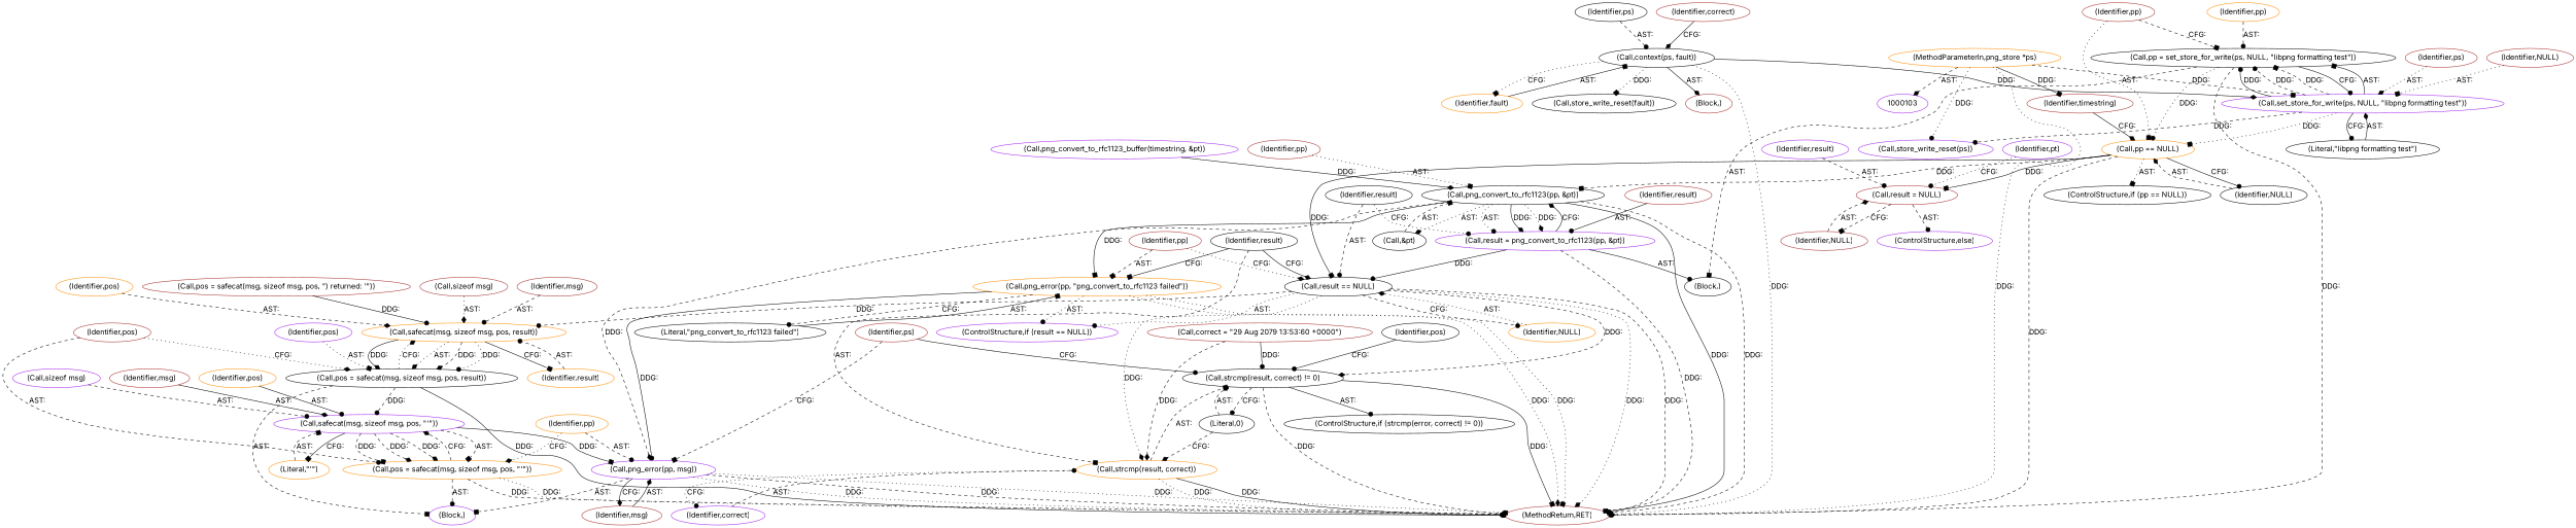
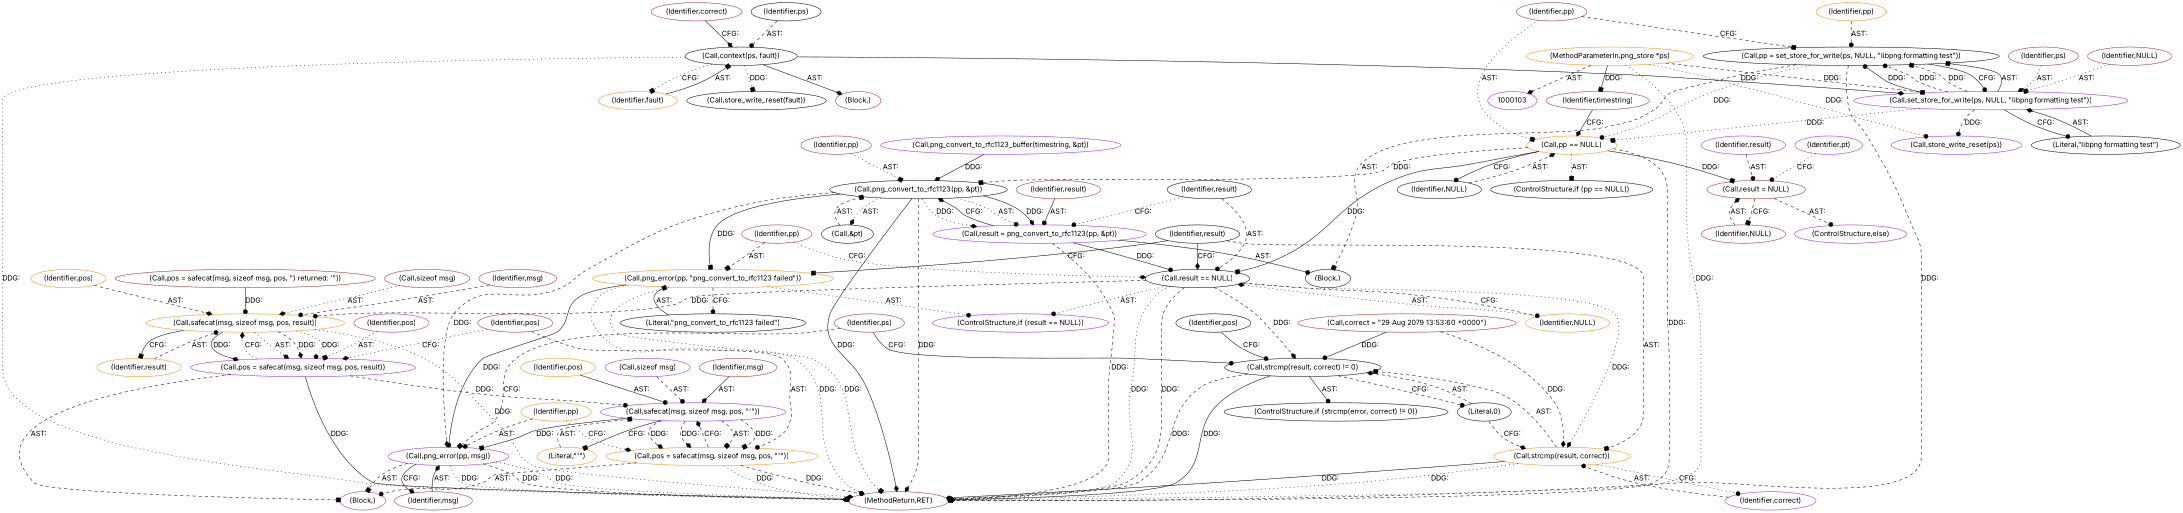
  digraph {
    fontname=Inter
    node [color=brown fontname=Inter]
    edge [arrowhead=dot fontname=Inter style=dashed]
    n1 [color=black label="(Call,pp = set_store_for_write(ps, NULL, \"libpng formatting test\"))"]
    n2 [color=purple label="(Call,set_store_for_write(ps, NULL, \"libpng formatting test\"))"]
    n3 [color=darkorange label="(Call,pp == NULL)"]
    n4 [label="(MethodReturn,RET)"]
    n5 [color=black label="(Block,)"]
    n6 [color=purple label="(Call,store_write_reset(ps))"]
    n7 [color=black label="(Literal,\"libpng formatting test\")"]
    n8 [label="(Call,result = NULL)"]
    n9 [color=black label="(Call,png_convert_to_rfc1123(pp, &pt))"]
    n10 [color=black label="(Call,result == NULL)"]
    n11 [color=black label="(ControlStructure,if (pp == NULL))"]
    n12 [color=black label="(Identifier,NULL)"]
    n13 [color=black label="(Call,context(ps, fault))"]
    n14 [color=black label="(Call,store_write_reset(fault))"]
    n15 [label="(Block,)"]
    n16 [color=darkorange label="(Identifier,fault)"]
    n17 [color=darkorange label="(MethodParameterIn,png_store *ps)"]
    1000103 [color=purple]
    n19 [label="(Identifier,timestring)"]
    n20 [label="(Identifier,NULL)"]
    n21 [color=purple label="(ControlStructure,else)"]
    n22 [color=purple label="(Call,result = png_convert_to_rfc1123(pp, &pt))"]
    n23 [color=purple label="(Call,png_error(pp, msg))"]
    n24 [color=darkorange label="(Call,png_error(pp, \"png_convert_to_rfc1123 failed\"))"]
    n25 [color=black label="(Call,&pt)"]
    n26 [color=black label="(Call,strcmp(result, correct) != 0)"]
    n27 [color=darkorange label="(Call,strcmp(result, correct))"]
    n28 [color=darkorange label="(Call,safecat(msg, sizeof msg, pos, result))"]
    n29 [color=darkorange label="(Identifier,NULL)"]
    n30 [color=purple label="(ControlStructure,if (result == NULL))"]
    n31 [color=purple label="(Block,)"]
    n32 [label="(Identifier,msg)"]
    n33 [color=black label="(Literal,\"png_convert_to_rfc1123 failed\")"]
    n34 [color=black label="(Literal,0)"]
    n35 [color=black label="(ControlStructure,if (strcmp(error, correct) != 0))"]
    n36 [color=purple label="(Identifier,correct)"]
-   n37 [color=black label="(Call,pos = safecat(msg, sizeof msg, pos, result))"]
+   n37 [color=purple label="(Call,pos = safecat(msg, sizeof msg, pos, result))"]
    n38 [color=darkorange label="(Identifier,result)"]
    n39 [color=purple label="(Call,safecat(msg, sizeof msg, pos, \"'\"))"]
    n40 [color=darkorange label="(Call,pos = safecat(msg, sizeof msg, pos, \"'\"))"]
    n41 [color=darkorange label="(Literal,\"'\")"]
    n42 [color=darkorange label="(Identifier,pp)"]
    n43 [color=purple label="(Identifier,result)"]
    n44 [color=darkorange label="(Identifier,pp)"]
    n45 [color=purple label="(Call,sizeof msg)"]
    n46 [color=black label="(Identifier,pos)"]
    n47 [label="(Identifier,result)"]
    n48 [color=purple label="(Identifier,pos)"]
    n49 [label="(Identifier,msg)"]
    n50 [label="(Call,correct = \"29 Aug 2079 13:53:60 +0000\")"]
    n51 [label="(Call,sizeof msg)"]
    n52 [color=purple label="(Call,png_convert_to_rfc1123_buffer(timestring, &pt))"]
    n53 [label="(Identifier,pos)"]
    n54 [label="(Identifier,ps)"]
    n55 [label="(Identifier,msg)"]
    n56 [label="(Identifier,correct)"]
    n57 [color=darkorange label="(Identifier,pos)"]
    n58 [label="(Identifier,pp)"]
    n59 [label="(Identifier,ps)"]
    n60 [color=black label="(Identifier,result)"]
    n61 [color=darkorange label="(Identifier,pos)"]
    n62 [color=black label="(Identifier,ps)"]
    n63 [label="(Identifier,pp)"]
    n64 [label="(Call,pos = safecat(msg, sizeof msg, pos, \") returned: '\"))"]
    n65 [label="(Identifier,NULL)"]
    n66 [color=purple label="(Identifier,pt)"]
    n67 [label="(Identifier,pp)"]
    n68 [color=black label="(Identifier,result)"]
    n1 -> n2 [label="CFG: " style=solid]
    n1 -> n3 [label="DDG: " style=dotted]
    n1 -> n4 [arrowhead=box label="DDG: "]
    n1 -> n5 [arrowhead=box label="AST: "]
    n2 -> n1 [arrowhead=box label="AST: " style=solid]
    n2 -> n1 [label="DDG: " style=solid]
    n2 -> n1 [label="DDG: "]
    n2 -> n1 [arrowhead=box label="DDG: "]
    n2 -> n3 [arrowhead=box label="DDG: " style=dotted]
    n2 -> n6 [label="DDG: "]
    n2 -> n7 [label="CFG: " style=solid]
    n3 -> n4 [arrowhead=diamond label="DDG: "]
    n3 -> n8 [arrowhead=box label="DDG: " style=solid]
    n3 -> n9 [arrowhead=box label="DDG: "]
    n3 -> n10 [arrowhead=box label="DDG: " style=solid]
    n3 -> n11 [arrowhead=box label="AST: " style=dotted]
    n3 -> n12 [label="CFG: " style=solid]
    n7 -> n2 [arrowhead=diamond label="AST: " style=solid]
    n8 -> n20 [arrowhead=box label="CFG: "]
    n8 -> n21 [label="AST: "]
    n9 -> n4 [arrowhead=diamond label="DDG: " style=solid]
    n9 -> n4 [arrowhead=diamond label="DDG: "]
    n9 -> n22 [label="AST: " style=dotted]
    n9 -> n22 [arrowhead=diamond label="DDG: " style=solid]
    n9 -> n22 [arrowhead=diamond label="DDG: " style=dotted]
    n9 -> n23 [arrowhead=diamond label="DDG: "]
    n9 -> n24 [arrowhead=box label="DDG: " style=solid]
    n9 -> n25 [arrowhead=diamond label="AST: " style=dotted]
    n10 -> n4 [arrowhead=diamond label="DDG: " style=dotted]
    n10 -> n4 [arrowhead=box label="DDG: "]
    n10 -> n26 [arrowhead=diamond label="DDG: "]
    n10 -> n27 [arrowhead=diamond label="DDG: " style=dotted]
    n10 -> n28 [label="DDG: "]
    n10 -> n29 [label="CFG: "]
    n10 -> n30 [label="AST: " style=dotted]
    n12 -> n3 [arrowhead=diamond label="AST: "]
    n13 -> n2 [arrowhead=diamond label="DDG: " style=solid]
    n13 -> n4 [label="DDG: " style=dotted]
    n13 -> n14 [arrowhead=box label="DDG: " style=dotted]
    n13 -> n15 [arrowhead=diamond label="AST: " style=solid]
    n13 -> n16 [arrowhead=box label="CFG: " style=dotted]
    n16 -> n13 [arrowhead=box label="AST: " style=solid]
    n17 -> n2 [arrowhead=box label="DDG: "]
    n17 -> n4 [label="DDG: " style=dotted]
    n17 -> n6 [label="DDG: " style=dotted]
    n17 -> 1000103 [arrowhead=diamond label="AST: "]
    n17 -> n19 [arrowhead=box label="DDG: " style=solid]
    n19 -> n3 [arrowhead=diamond label="CFG: " style=solid]
    n20 -> n8 [arrowhead=diamond label="AST: "]
    n22 -> n4 [arrowhead=box label="DDG: "]
    n22 -> n5 [label="AST: " style=solid]
    n22 -> n9 [arrowhead=diamond label="CFG: " style=solid]
    n22 -> n10 [label="DDG: " style=solid]
    n23 -> n4 [arrowhead=box label="DDG: " style=dotted]
    n23 -> n4 [arrowhead=diamond label="DDG: " style=dotted]
    n23 -> n4 [arrowhead=diamond label="DDG: "]
    n23 -> n31 [arrowhead=box label="AST: "]
    n23 -> n32 [arrowhead=diamond label="CFG: " style=solid]
    n24 -> n4 [arrowhead=diamond label="DDG: " style=dotted]
    n24 -> n4 [arrowhead=box label="DDG: " style=dotted]
    n24 -> n23 [label="DDG: " style=solid]
    n24 -> n30 [label="AST: " style=dotted]
    n24 -> n33 [label="CFG: "]
    n25 -> n9 [arrowhead=box label="AST: "]
    n26 -> n4 [arrowhead=diamond label="DDG: "]
    n26 -> n4 [arrowhead=box label="DDG: " style=solid]
    n26 -> n34 [label="CFG: "]
    n26 -> n35 [label="AST: " style=solid]
    n27 -> n4 [label="DDG: " style=dotted]
    n27 -> n4 [arrowhead=diamond label="DDG: " style=solid]
    n27 -> n26 [arrowhead=box label="AST: "]
    n27 -> n36 [label="CFG: " style=dotted]
+   n28 -> n4 [arrowhead=diamond label="DDG: " style=dotted]
    n28 -> n37 [arrowhead=diamond label="AST: " style=dotted]
    n28 -> n37 [arrowhead=diamond label="DDG: "]
    n28 -> n37 [label="DDG: " style=dotted]
    n28 -> n37 [arrowhead=diamond label="DDG: " style=solid]
    n28 -> n38 [arrowhead=box label="CFG: " style=solid]
    n29 -> n10 [arrowhead=diamond label="AST: " style=dotted]
    n32 -> n23 [arrowhead=diamond label="AST: " style=solid]
    n33 -> n24 [arrowhead=box label="AST: " style=solid]
    n34 -> n26 [arrowhead=diamond label="AST: "]
    n34 -> n27 [arrowhead=diamond label="CFG: "]
    n36 -> n27 [label="AST: "]
    n37 -> n4 [arrowhead=box label="DDG: " style=solid]
    n37 -> n28 [arrowhead=diamond label="CFG: " style=dotted]
    n37 -> n31 [arrowhead=box label="AST: "]
    n37 -> n39 [label="DDG: "]
    n38 -> n28 [label="AST: "]
    n39 -> n23 [arrowhead=box label="DDG: " style=solid]
    n39 -> n40 [arrowhead=box label="AST: "]
    n39 -> n40 [arrowhead=box label="DDG: "]
    n39 -> n40 [arrowhead=diamond label="DDG: "]
    n39 -> n40 [arrowhead=diamond label="DDG: "]
    n39 -> n41 [arrowhead=box label="CFG: " style=solid]
    n40 -> n4 [label="DDG: "]
    n40 -> n4 [label="DDG: " style=dotted]
    n40 -> n31 [label="AST: "]
    n40 -> n39 [arrowhead=diamond label="CFG: "]
    n41 -> n39 [arrowhead=box label="AST: "]
    n42 -> n23 [label="AST: "]
    n42 -> n40 [arrowhead=diamond label="CFG: " style=dotted]
    n43 -> n8 [label="AST: "]
    n44 -> n1 [label="AST: "]
    n45 -> n39 [label="AST: "]
    n46 -> n26 [label="CFG: " style=solid]
    n47 -> n22 [label="AST: " style=solid]
    n48 -> n37 [arrowhead=box label="AST: " style=dotted]
    n49 -> n39 [arrowhead=diamond label="AST: " style=solid]
    n50 -> n26 [label="DDG: " style=solid]
    n50 -> n27 [arrowhead=diamond label="DDG: "]
    n51 -> n28 [arrowhead=diamond label="AST: " style=dotted]
    n52 -> n9 [arrowhead=diamond label="DDG: " style=solid]
    n53 -> n37 [arrowhead=diamond label="CFG: " style=dotted]
    n53 -> n40 [label="AST: "]
    n54 -> n23 [arrowhead=box label="CFG: "]
    n54 -> n26 [label="CFG: " style=solid]
    n55 -> n28 [label="AST: "]
    n56 -> n13 [arrowhead=diamond label="CFG: " style=solid]
    n57 -> n39 [label="AST: " style=solid]
    n58 -> n10 [arrowhead=diamond label="CFG: " style=dotted]
    n58 -> n24 [arrowhead=box label="AST: "]
    n59 -> n2 [arrowhead=diamond label="AST: " style=dotted]
    n60 -> n10 [label="AST: "]
    n60 -> n22 [label="CFG: " style=dotted]
    n61 -> n28 [arrowhead=diamond label="AST: "]
    n62 -> n13 [label="AST: "]
    n63 -> n9 [arrowhead=box label="AST: " style=dotted]
    n64 -> n28 [label="DDG: " style=solid]
    n65 -> n2 [arrowhead=box label="AST: " style=dotted]
    n66 -> n8 [label="CFG: " style=dotted]
    n67 -> n1 [arrowhead=box label="CFG: "]
    n67 -> n3 [arrowhead=box label="AST: " style=dotted]
    n68 -> n10 [arrowhead=diamond label="CFG: " style=solid]
    n68 -> n24 [arrowhead=box label="CFG: " style=solid]
    n68 -> n27 [arrowhead=box label="AST: "]
  }
